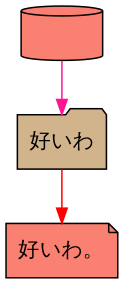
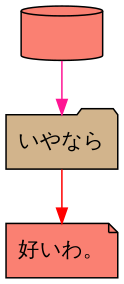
  digraph {
    node [style=filled fillcolor=salmon]
    n1 [label="　" shape=cylinder]
-   n2 [label="好いわ" fillcolor=tan shape=folder]
+   n2 [label="いやなら" fillcolor=tan shape=folder]
    n3 [label="好いわ。" shape=note]
    n1 -> n2 [color=deeppink]
    n2 -> n3 [color=red]
  }
